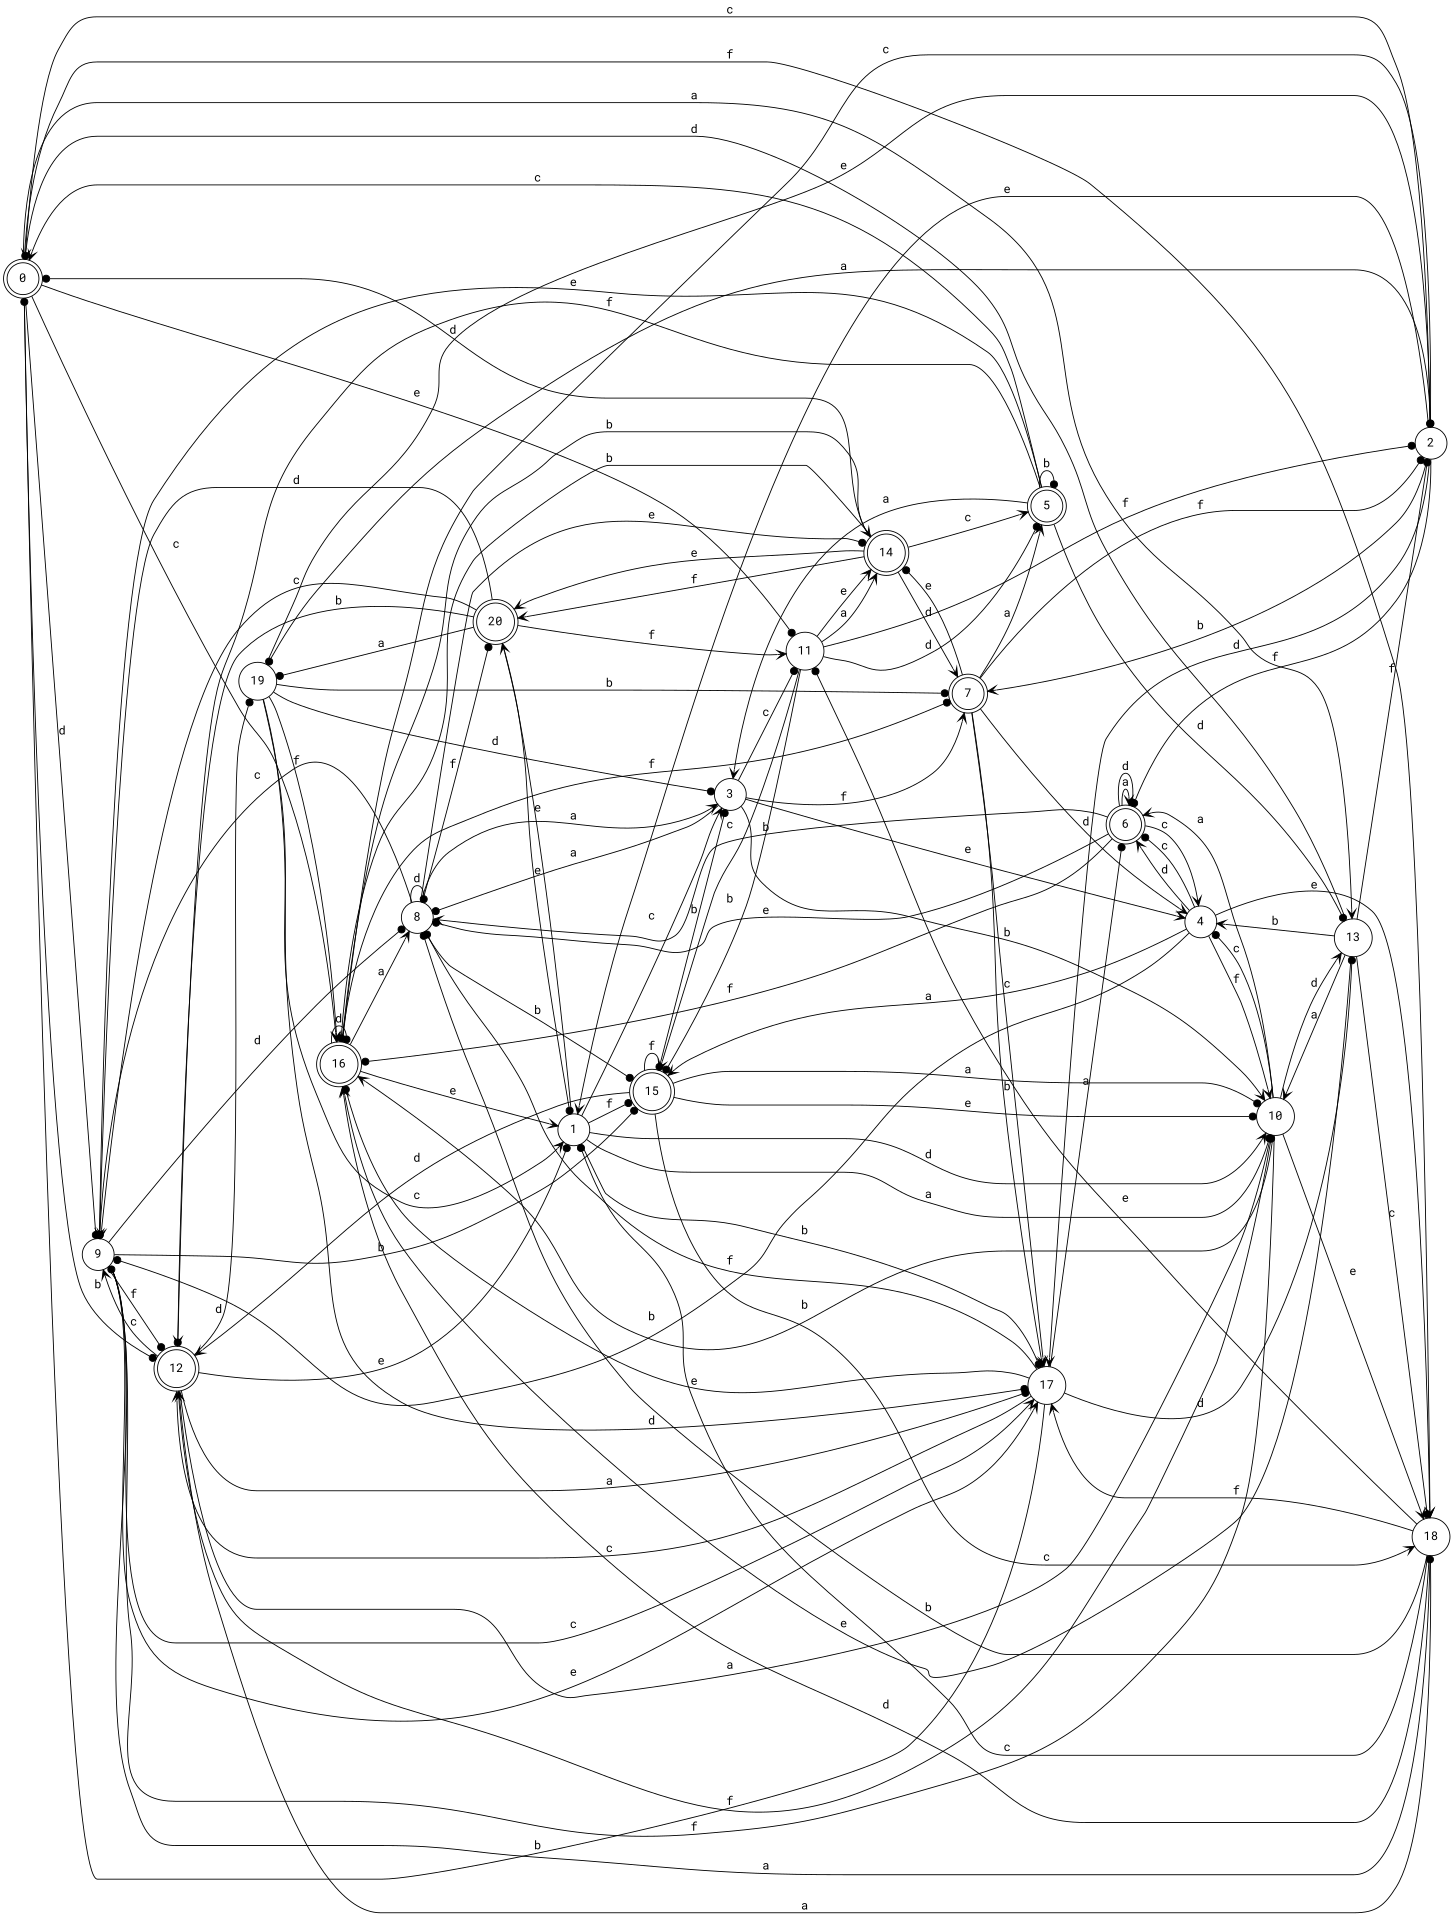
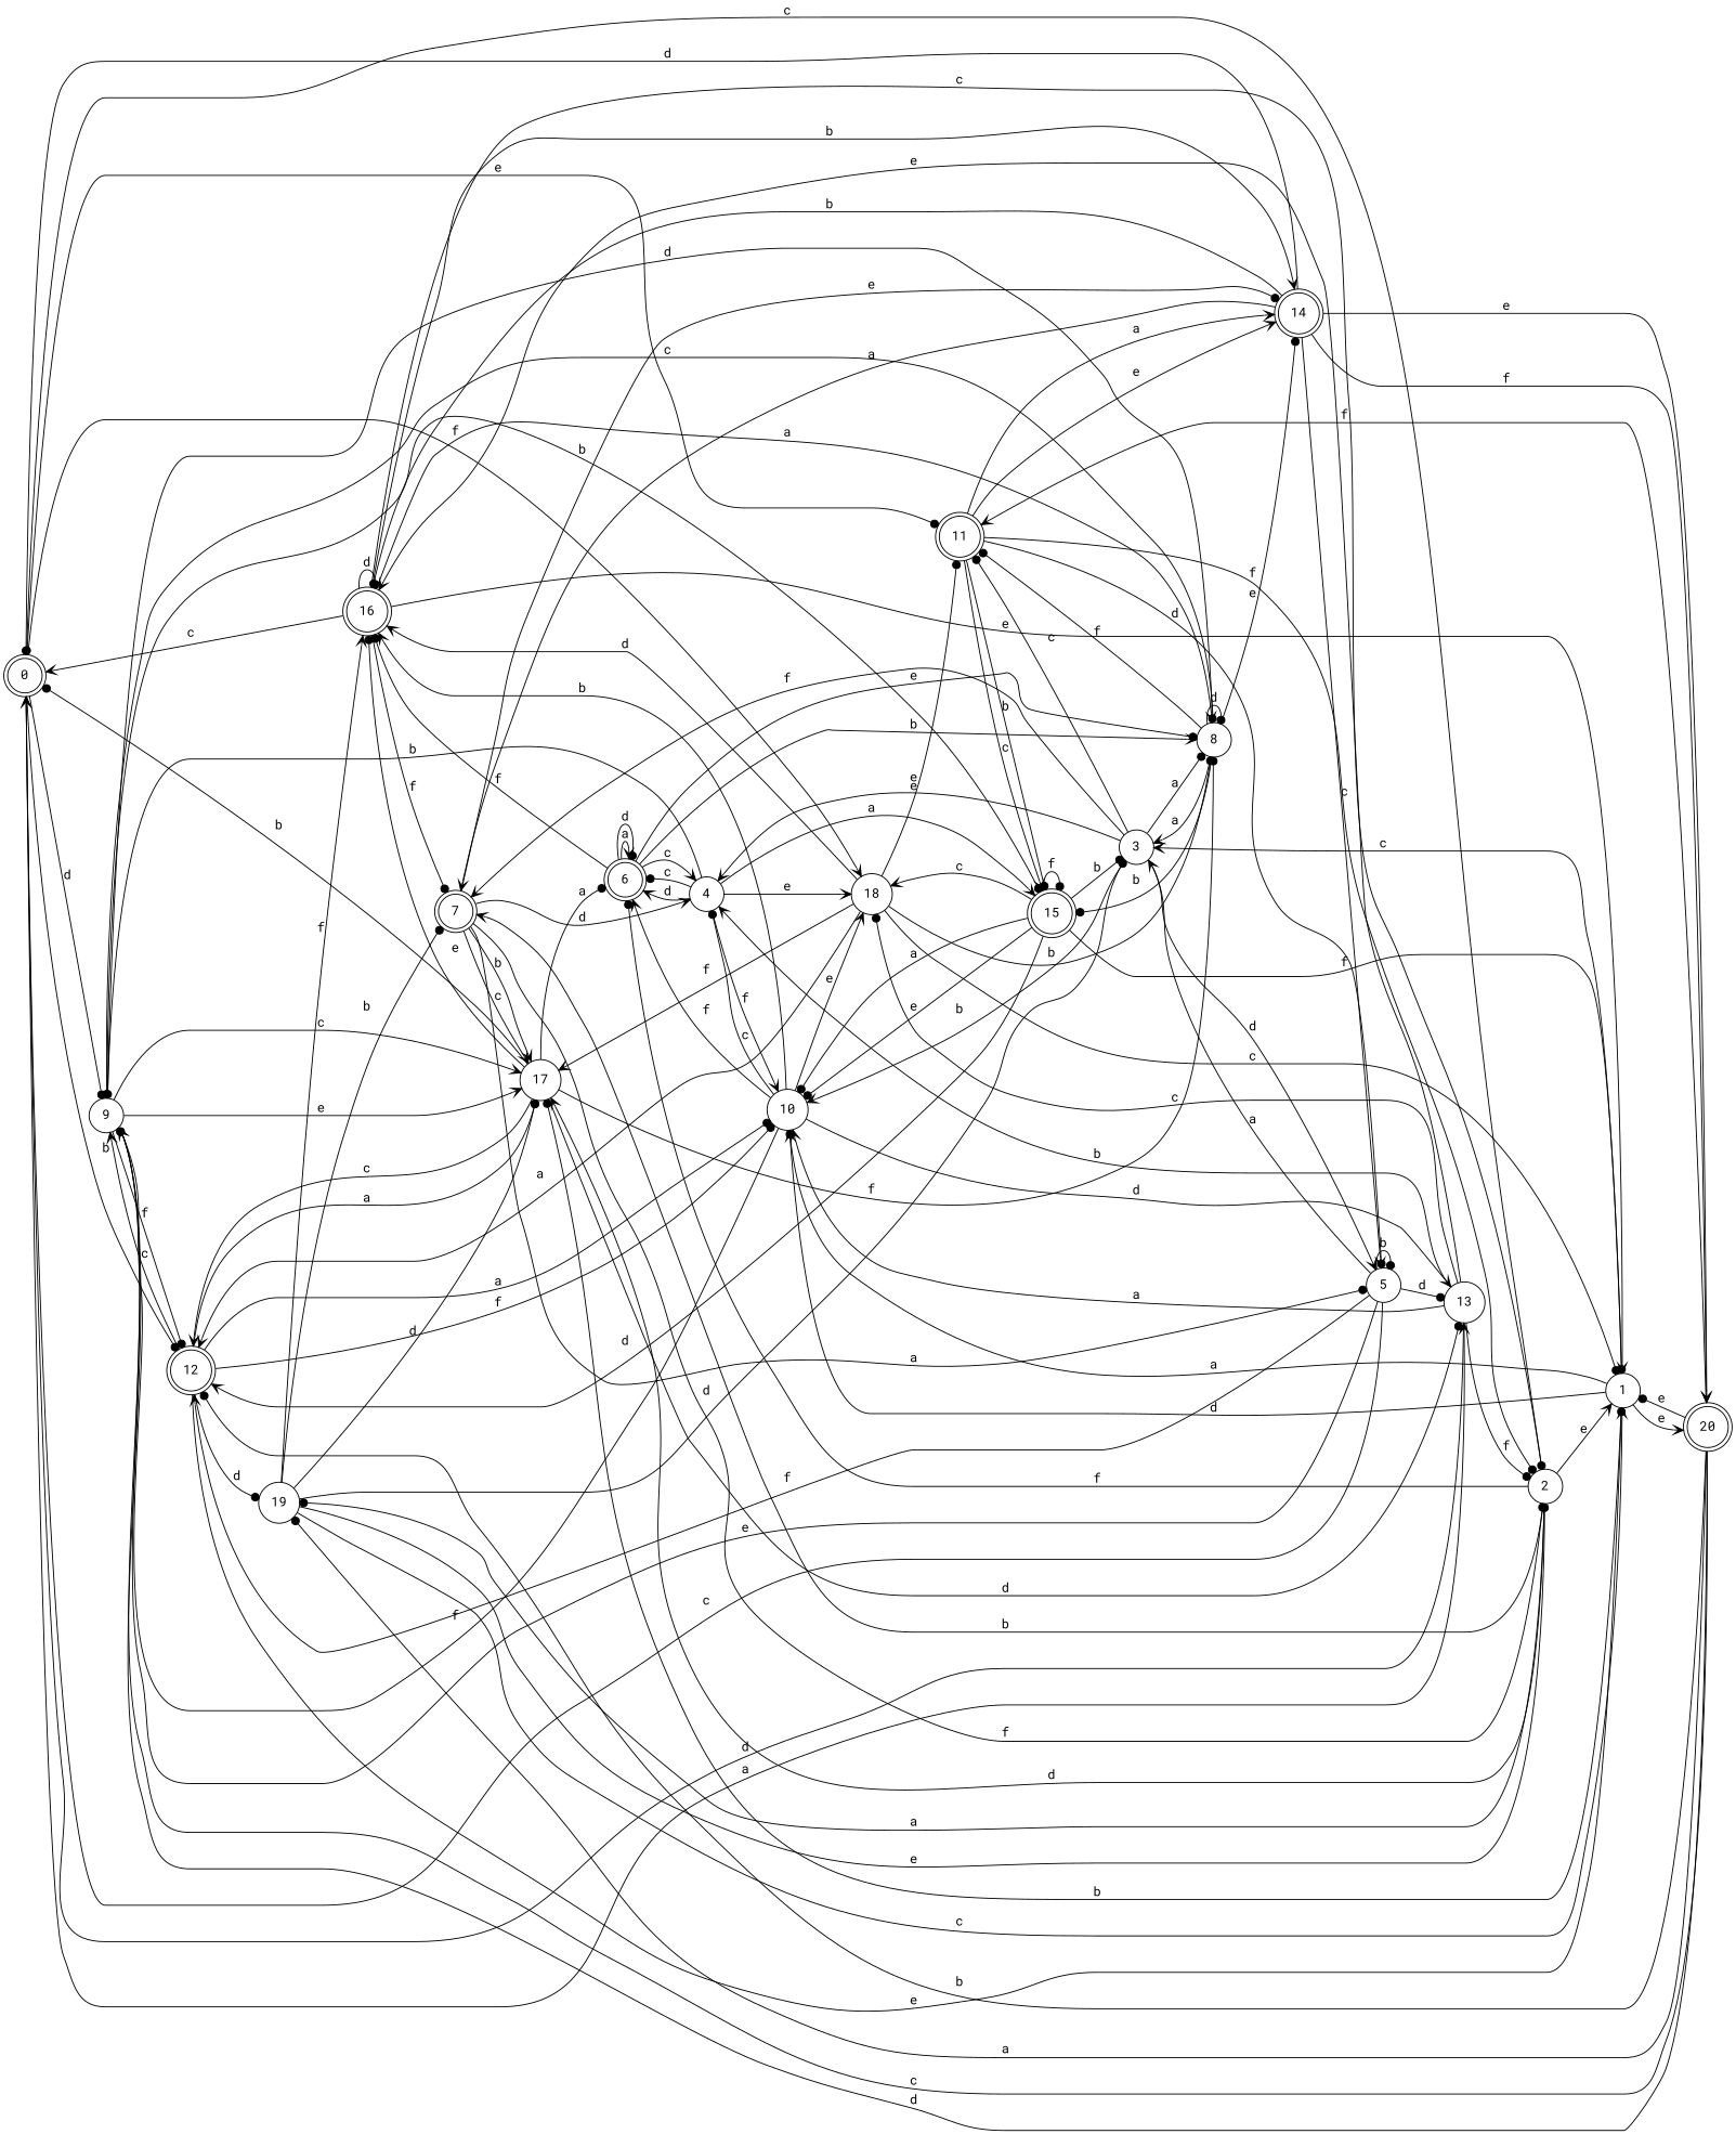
  digraph {
    fontname="Roboto Mono"
    rankdir=LR
    node [color=black fillcolor=white fontname="Roboto Mono" shape=circle style=filled]
    edge [arrowhead=dot fontname="Roboto Mono"]
    n1 [label=0 shape=doublecircle style="rounded,filled"]
    n2 [label=9]
-   n3 [label=11 style="rounded,filled"]
+   n3 [label=11 shape=doublecircle style="rounded,filled"]
    n4 [label=12 shape=doublecircle style="rounded,filled"]
    n5 [label=13]
    n6 [label=16 shape=doublecircle style="rounded,filled"]
    n7 [label=18]
    n8 [label=15 shape=doublecircle style="rounded,filled"]
    n9 [label=17]
    n10 [label=8]
    n11 [label=2]
-   n12 [label=5 shape=doublecircle style="rounded,filled"]
+   n12 [label=5 style="rounded,filled"]
    n13 [label=14 shape=doublecircle style="rounded,filled"]
    n14 [label=1]
    n15 [label=10]
    n16 [label=19]
    n17 [label=4]
    n18 [label=7 shape=doublecircle style="rounded,filled"]
    n19 [label=3]
    n20 [label=20 shape=doublecircle style="rounded,filled"]
    n21 [label=6 shape=doublecircle style="rounded,filled"]
    n1 -> n2 [label=d]
    n1 -> n3 [label=e]
    n1 -> n4 [label=b]
    n1 -> n5 [arrowhead=vee label=a]
-   n1 -> n6 [arrowhead=vee label=c]
+   n6 -> n1 [arrowhead=vee label=c]
    n1 -> n7 [arrowhead=vee label=f]
    n2 -> n4 [label=f]
-   n2 -> n7 [label=a]
    n2 -> n8 [label=b]
    n2 -> n9 [arrowhead=vee label=c]
    n2 -> n9 [arrowhead=vee label=e]
    n2 -> n10 [label=d]
    n3 -> n8 [label=b]
    n3 -> n8 [arrowhead=vee label=c]
    n3 -> n11 [label=f]
    n3 -> n12 [label=d]
    n3 -> n13 [arrowhead=vee label=a]
    n3 -> n13 [arrowhead=vee label=e]
    n4 -> n2 [arrowhead=vee label=c]
    n4 -> n9 [label=a]
    n4 -> n14 [label=e]
    n4 -> n15 [label=a]
    n4 -> n15 [label=f]
    n4 -> n16 [label=d]
    n5 -> n1 [arrowhead=vee label=d]
    n5 -> n6 [arrowhead=vee label=e]
    n5 -> n7 [label=c]
    n5 -> n11 [label=f]
    n5 -> n15 [arrowhead=vee label=a]
    n5 -> n17 [arrowhead=vee label=b]
    n6 -> n6 [label=d]
    n6 -> n10 [arrowhead=vee label=a]
    n6 -> n11 [label=c]
    n6 -> n13 [arrowhead=vee label=b]
    n6 -> n14 [arrowhead=vee label=e]
    n6 -> n18 [label=f]
    n7 -> n3 [label=e]
    n7 -> n4 [arrowhead=vee label=a]
    n7 -> n6 [arrowhead=vee label=d]
    n7 -> n9 [arrowhead=vee label=f]
    n7 -> n10 [label=b]
    n7 -> n14 [label=c]
    n8 -> n4 [arrowhead=vee label=d]
    n8 -> n7 [arrowhead=vee label=c]
    n8 -> n8 [label=f]
    n8 -> n15 [label=a]
    n8 -> n15 [label=e]
    n8 -> n19 [label=b]
    n9 -> n1 [label=b]
    n9 -> n4 [arrowhead=vee label=c]
    n9 -> n5 [label=d]
    n9 -> n6 [label=e]
    n9 -> n10 [label=f]
    n9 -> n21 [label=a]
    n10 -> n2 [label=c]
    n10 -> n8 [label=b]
    n10 -> n10 [label=d]
    n10 -> n13 [label=e]
    n10 -> n19 [arrowhead=vee label=a]
-   n10 -> n20 [label=f]
+   n10 -> n3 [label=f]
    n11 -> n1 [label=c]
    n11 -> n9 [arrowhead=vee label=d]
    n11 -> n14 [arrowhead=vee label=e]
    n11 -> n16 [label=a]
    n11 -> n18 [arrowhead=vee label=b]
    n11 -> n21 [label=f]
    n12 -> n1 [arrowhead=vee label=c]
    n12 -> n2 [arrowhead=vee label=e]
    n12 -> n4 [arrowhead=vee label=f]
    n12 -> n5 [label=d]
    n12 -> n12 [label=b]
    n12 -> n19 [arrowhead=vee label=a]
    n13 -> n1 [label=d]
    n13 -> n6 [label=b]
    n13 -> n12 [arrowhead=vee label=c]
-   n13 -> n18 [arrowhead=vee label=d]
+   n13 -> n18 [arrowhead=vee label=a]
    n13 -> n20 [arrowhead=vee label=e]
    n13 -> n20 [arrowhead=vee label=f]
-   n14 -> n8 [label=f]
+   n8 -> n14 [label=f]
    n14 -> n9 [label=b]
    n14 -> n15 [label=a]
    n14 -> n15 [arrowhead=vee label=d]
    n14 -> n19 [arrowhead=vee label=c]
    n14 -> n20 [arrowhead=vee label=e]
    n15 -> n2 [label=f]
    n15 -> n5 [arrowhead=vee label=d]
    n15 -> n6 [arrowhead=vee label=b]
    n15 -> n7 [arrowhead=vee label=e]
    n15 -> n17 [label=c]
-   n15 -> n21 [arrowhead=vee label=a]
+   n15 -> n21 [arrowhead=vee label=f]
    n16 -> n6 [arrowhead=vee label=f]
    n16 -> n9 [label=d]
    n16 -> n11 [label=e]
    n16 -> n14 [arrowhead=vee label=c]
    n16 -> n18 [label=b]
    n16 -> n19 [label=d]
    n17 -> n2 [label=b]
    n17 -> n7 [arrowhead=vee label=e]
    n17 -> n8 [arrowhead=vee label=a]
    n17 -> n15 [arrowhead=vee label=f]
    n17 -> n21 [label=c]
    n17 -> n21 [arrowhead=vee label=d]
    n18 -> n9 [arrowhead=vee label=b]
    n18 -> n9 [arrowhead=vee label=c]
    n18 -> n11 [label=f]
-   n18 -> n12 [arrowhead=vee label=a]
+   n18 -> n12 [label=a]
    n18 -> n13 [label=e]
    n18 -> n17 [arrowhead=vee label=d]
    n19 -> n3 [label=c]
    n19 -> n10 [label=a]
+   n19 -> n12 [arrowhead=vee label=d]
    n19 -> n15 [arrowhead=vee label=b]
    n19 -> n17 [arrowhead=vee label=e]
    n19 -> n18 [arrowhead=vee label=f]
    n20 -> n2 [arrowhead=vee label=c]
    n20 -> n2 [label=d]
    n20 -> n3 [arrowhead=vee label=f]
    n20 -> n4 [label=b]
    n20 -> n14 [label=e]
    n20 -> n16 [label=a]
    n21 -> n6 [label=f]
    n21 -> n10 [arrowhead=vee label=b]
    n21 -> n10 [label=e]
    n21 -> n17 [arrowhead=vee label=c]
    n21 -> n21 [arrowhead=vee label=a]
    n21 -> n21 [label=d]
  }
